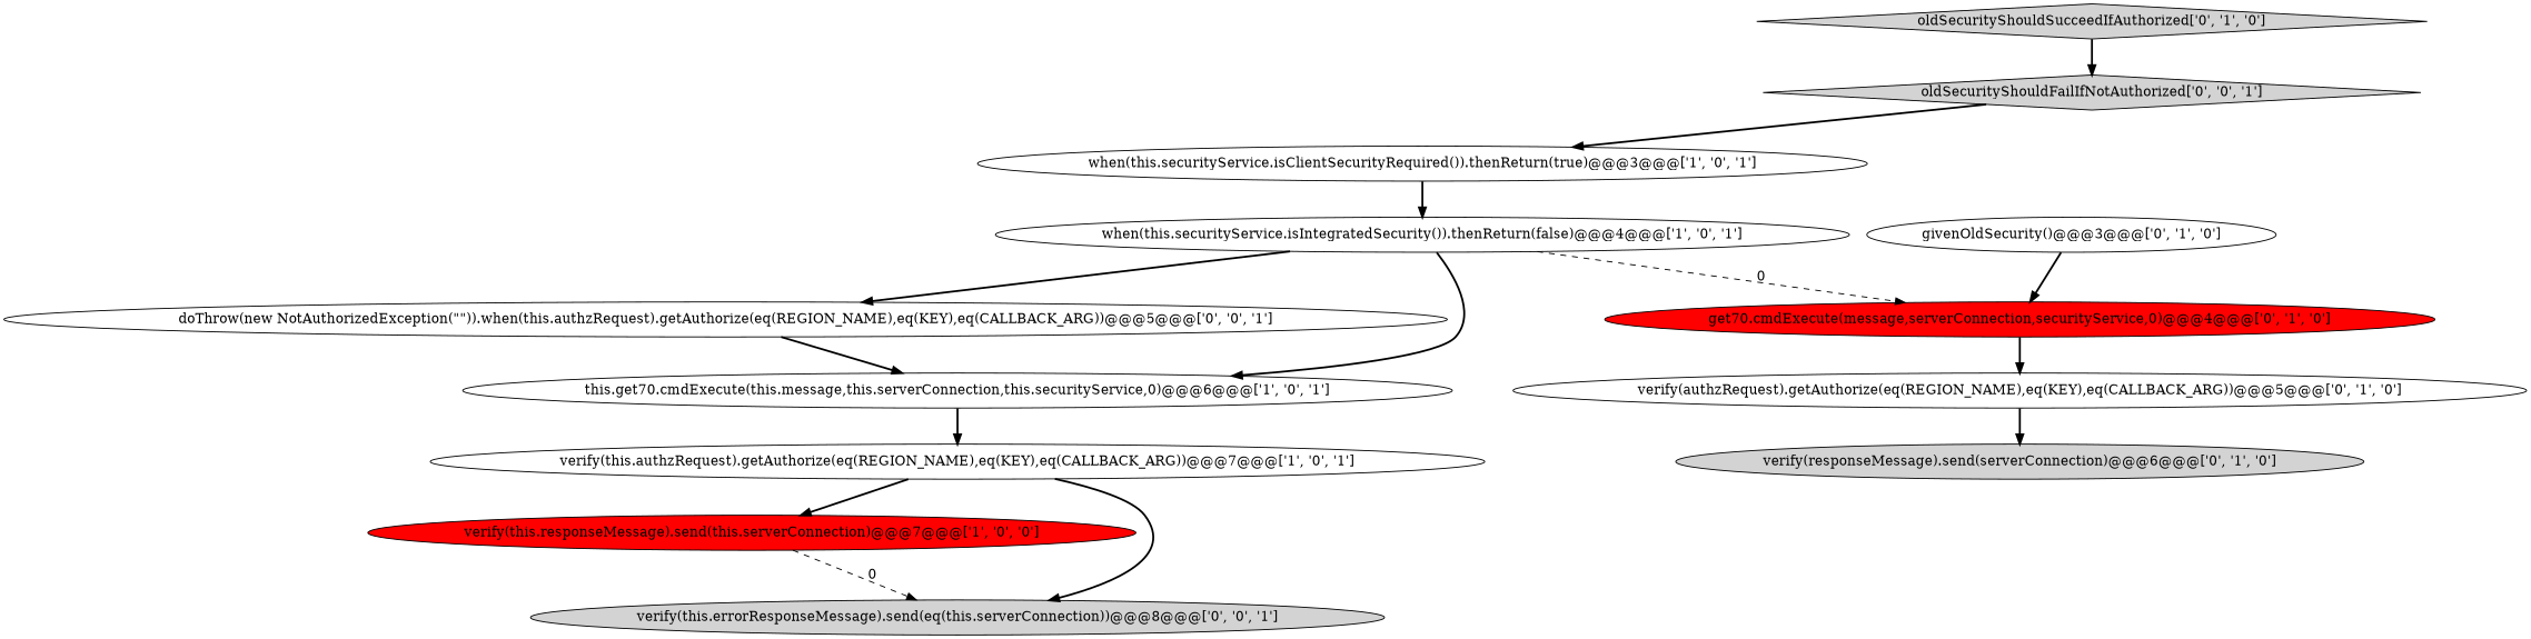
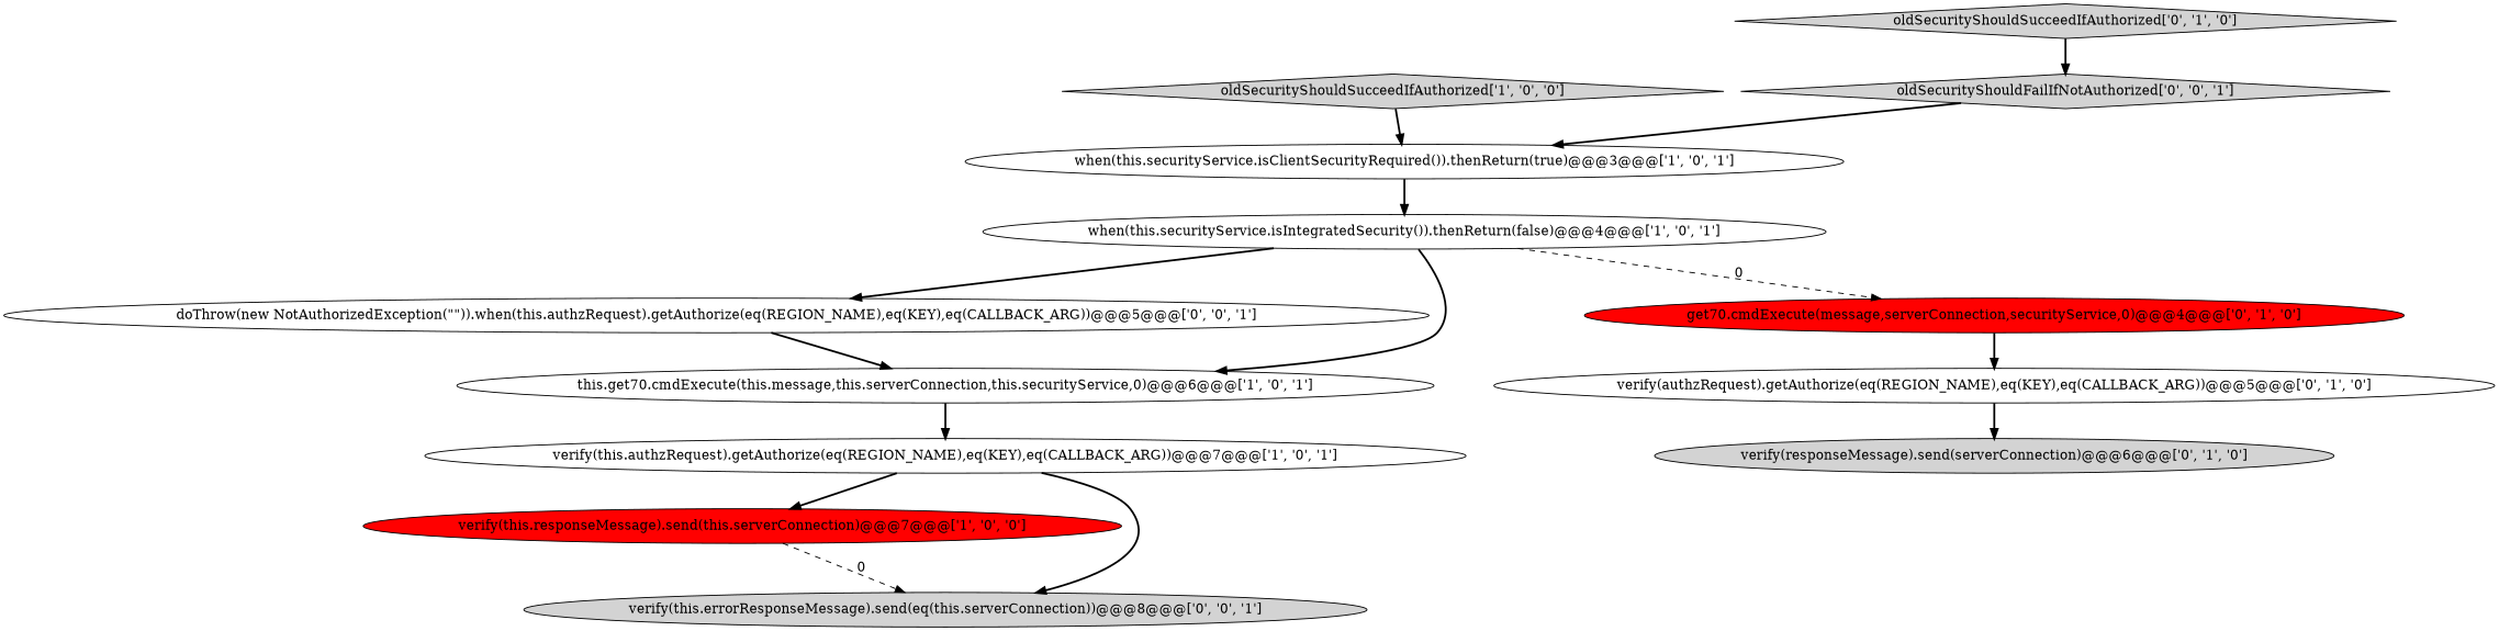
  digraph {
    node [fillcolor=white shape=ellipse style=filled]
    edge [style=bold]
+   n1 [fillcolor=lightgray label="oldSecurityShouldSucceedIfAuthorized['1', '0', '0']" shape=diamond]
    n2 [label="when(this.securityService.isClientSecurityRequired()).thenReturn(true)@@@3@@@['1', '0', '1']"]
    n3 [label="when(this.securityService.isIntegratedSecurity()).thenReturn(false)@@@4@@@['1', '0', '1']"]
    n4 [label="verify(authzRequest).getAuthorize(eq(REGION_NAME),eq(KEY),eq(CALLBACK_ARG))@@@5@@@['0', '1', '0']"]
    n5 [fillcolor=lightgray label="verify(responseMessage).send(serverConnection)@@@6@@@['0', '1', '0']"]
-   n6 [label="givenOldSecurity()@@@3@@@['0', '1', '0']"]
    n7 [fillcolor=red label="get70.cmdExecute(message,serverConnection,securityService,0)@@@4@@@['0', '1', '0']"]
    n8 [fillcolor=red label="verify(this.responseMessage).send(this.serverConnection)@@@7@@@['1', '0', '0']"]
    n9 [fillcolor=lightgray label="verify(this.errorResponseMessage).send(eq(this.serverConnection))@@@8@@@['0', '0', '1']"]
    n10 [label="doThrow(new NotAuthorizedException(\"\")).when(this.authzRequest).getAuthorize(eq(REGION_NAME),eq(KEY),eq(CALLBACK_ARG))@@@5@@@['0', '0', '1']"]
    n11 [label="this.get70.cmdExecute(this.message,this.serverConnection,this.securityService,0)@@@6@@@['1', '0', '1']"]
    n12 [label="verify(this.authzRequest).getAuthorize(eq(REGION_NAME),eq(KEY),eq(CALLBACK_ARG))@@@7@@@['1', '0', '1']"]
    n13 [fillcolor=lightgray label="oldSecurityShouldFailIfNotAuthorized['0', '0', '1']" shape=diamond]
    n14 [fillcolor=lightgray label="oldSecurityShouldSucceedIfAuthorized['0', '1', '0']" shape=diamond]
+   n1 -> n2
    n2 -> n3
    n3 -> n7 [label=0 style=dashed]
    n3 -> n10
    n3 -> n11
    n4 -> n5
-   n6 -> n7
    n7 -> n4
    n8 -> n9 [label=0 style=dashed]
    n10 -> n11
    n11 -> n12
    n12 -> n8
    n12 -> n9
    n13 -> n2
    n14 -> n13
  }
